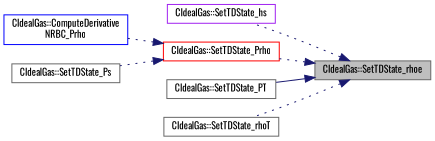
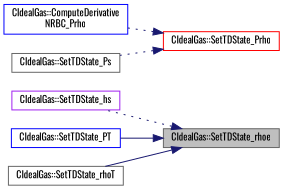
  digraph {
    fontname=Oswald
    rankdir=RL
    node [color=gray40 fillcolor=white fontname=Oswald fontsize=10 shape=record style=filled]
    edge [color=midnightblue dir=back fontname=Oswald fontsize=10 labelfontname=Helvetica labelfontsize=10 style=dotted]
    n1 [fillcolor=grey75 fontcolor=black height=0.2 label="CIdealGas::SetTDState_rhoe" width=0.4]
    n2 [color=purple height=0.2 label="CIdealGas::SetTDState_hs" width=0.4]
    n3 [color=red height=0.2 label="CIdealGas::SetTDState_Prho" width=0.4]
-   n4 [height=0.2 label="CIdealGas::SetTDState_PT" width=0.4]
+   n4 [color=blue height=0.2 label="CIdealGas::SetTDState_PT" width=0.4]
    n5 [height=0.2 label="CIdealGas::SetTDState_rhoT" width=0.4]
    n6 [color=blue height=0.2 label="CIdealGas::ComputeDerivative\lNRBC_Prho" width=0.4]
    n7 [height=0.2 label="CIdealGas::SetTDState_Ps" width=0.4]
    n1 -> n2
-   n1 -> n3
    n1 -> n4 [style=solid]
-   n1 -> n5
+   n1 -> n5 [style=solid]
    n3 -> n6
    n3 -> n7
  }
